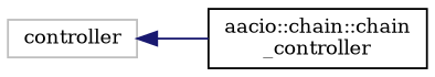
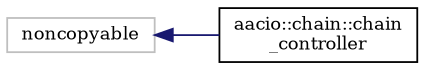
  digraph {
    rankdir=LR
    fontname="DejaVu Serif"
    node [fillcolor=white fontname="DejaVu Serif" fontsize=10 shape=record style=filled]
-   n1 [color=grey75 height=0.2 label=controller width=0.4]
+   n1 [color=grey75 height=0.2 label=noncopyable width=0.4]
    n2 [color=black height=0.2 label="aacio::chain::chain\l_controller" width=0.4]
    n1 -> n2 [color=midnightblue dir=back fontname="DejaVu Serif" fontsize=10 labelfontname=Helvetica labelfontsize=10 style=solid]
  }
